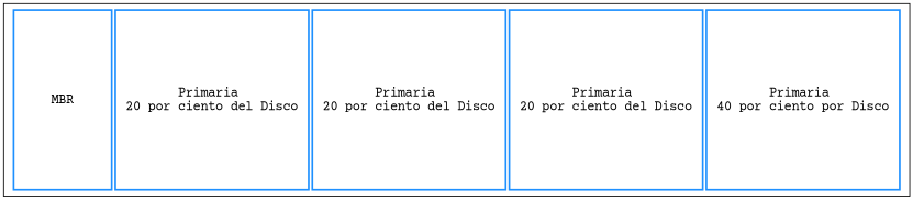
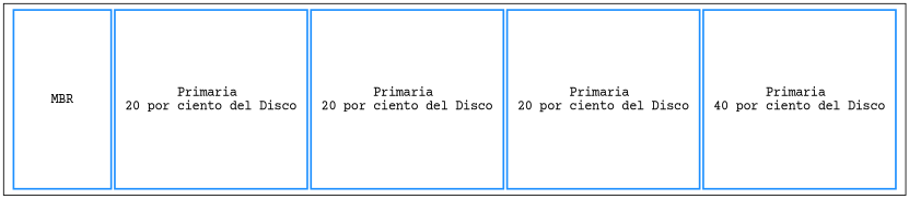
  digraph {
    fontname="Courier Prime"
-   n1 [label=<      <table border='0' cellborder='2' width='600' height='150' color='dodgerblue1'>      <tr>      <td height='150' width='110'> MBR </td>      <td height='200' width='100'>Primaria <br/> 20 por ciento del Disco </td>      <td height='200' width='100'>Primaria <br/> 20 por ciento del Disco </td>      <td height='200' width='100'>Primaria <br/> 20 por ciento del Disco </td>      <td height='200' width='200'>Primaria <br/> 40 por ciento por Disco </td>      </tr>       </table>         > shape=box fontname="Courier Prime"]
+   n1 [label=<      <table border='0' cellborder='2' width='600' height='150' color='dodgerblue1'>      <tr>      <td height='150' width='110'> MBR </td>      <td height='200' width='100'>Primaria <br/> 20 por ciento del Disco </td>      <td height='200' width='100'>Primaria <br/> 20 por ciento del Disco </td>      <td height='200' width='100'>Primaria <br/> 20 por ciento del Disco </td>      <td height='200' width='200'>Primaria <br/> 40 por ciento del Disco </td>      </tr>       </table>         > shape=box fontname="Courier Prime"]
  }
